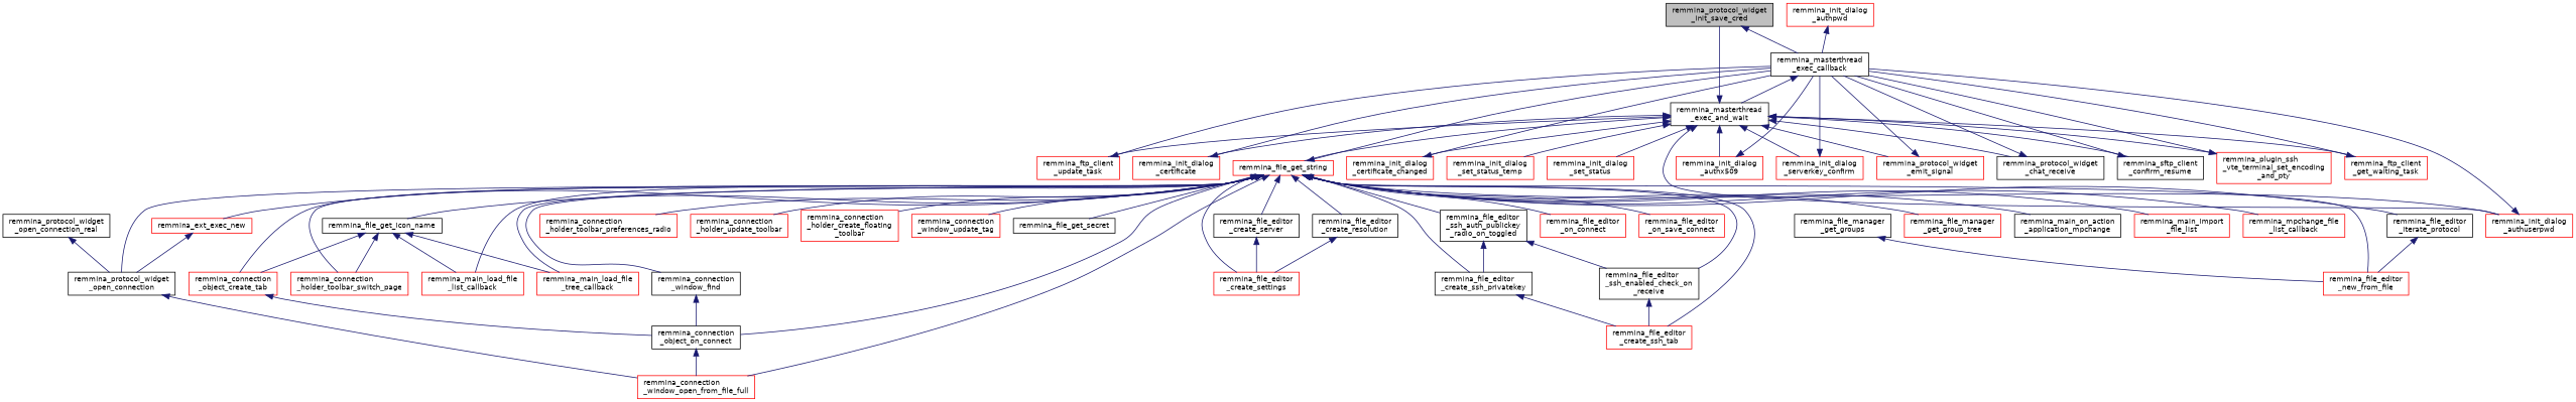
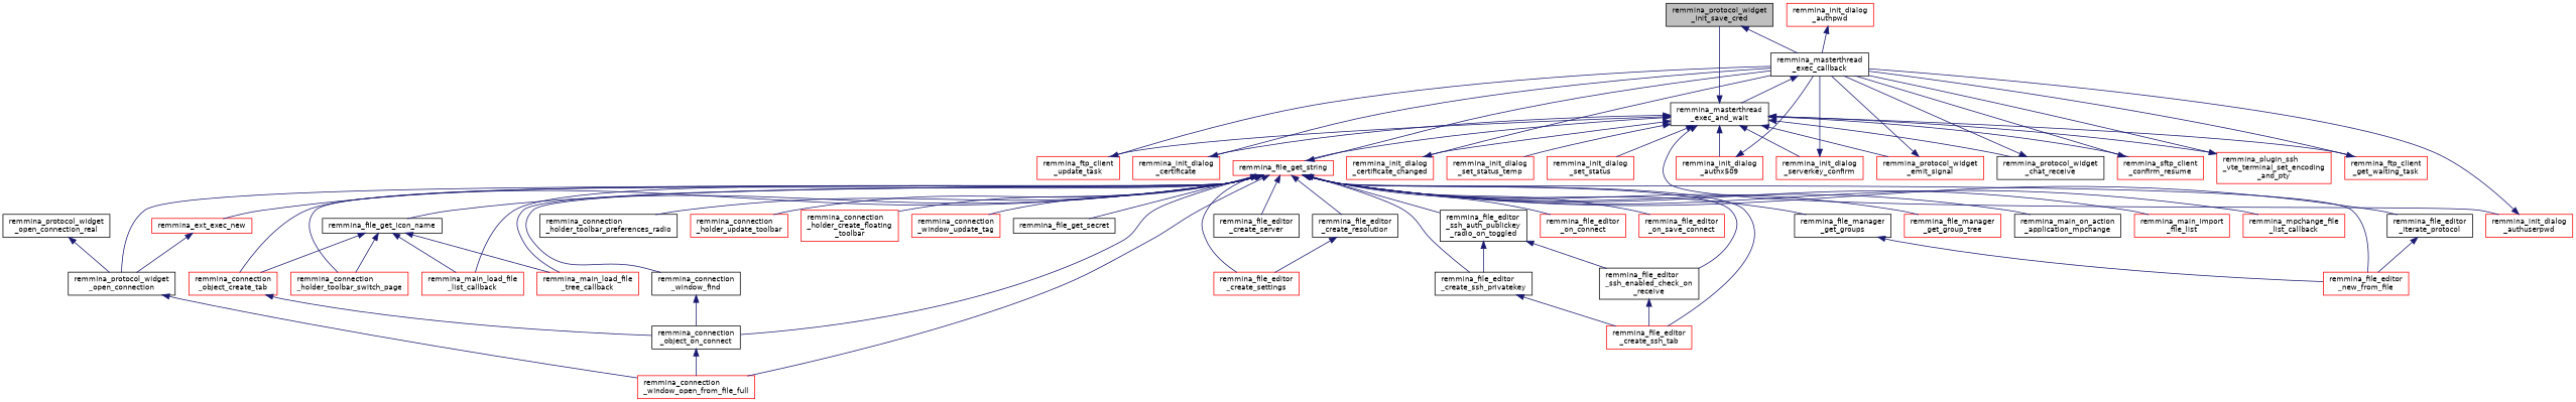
  digraph {
    rankdir=TB
    node [color=red fillcolor=white fontname=Helvetica fontsize=10 shape=record style=filled]
    edge [color=midnightblue dir=back fontname=Helvetica fontsize=10 labelfontname=Helvetica labelfontsize=10 style=solid]
    n1 [color=black fillcolor=grey75 fontcolor=black height=0.2 label="remmina_protocol_widget\l_init_save_cred" width=0.4]
    n2 [color=black height=0.2 label="remmina_masterthread\l_exec_callback" width=0.4]
    n3 [color=black height=0.2 label="remmina_masterthread\l_exec_and_wait" width=0.4]
    n4 [height=0.2 label=remmina_file_get_string width=0.4]
    n5 [height=0.2 label="remmina_ftp_client\l_get_waiting_task" width=0.4]
    n6 [height=0.2 label="remmina_ftp_client\l_update_task" width=0.4]
    n7 [height=0.2 label="remmina_init_dialog\l_set_status" width=0.4]
    n8 [height=0.2 label="remmina_init_dialog\l_set_status_temp" width=0.4]
    n9 [height=0.2 label="remmina_init_dialog\l_authuserpwd" width=0.4]
    n10 [height=0.2 label="remmina_init_dialog\l_certificate" width=0.4]
    n11 [height=0.2 label="remmina_init_dialog\l_certificate_changed" width=0.4]
    n12 [height=0.2 label="remmina_init_dialog\l_authx509" width=0.4]
    n13 [height=0.2 label="remmina_init_dialog\l_serverkey_confirm" width=0.4]
    n14 [height=0.2 label="remmina_protocol_widget\l_emit_signal" width=0.4]
    n15 [color=black height=0.2 label="remmina_protocol_widget\l_chat_receive" width=0.4]
-   n16 [color=black height=0.2 label="remmina_sftp_client\l_confirm_resume" width=0.4]
+   n16 [height=0.2 label="remmina_sftp_client\l_confirm_resume" width=0.4]
    n17 [height=0.2 label="remmina_plugin_ssh\l_vte_terminal_set_encoding\l_and_pty" width=0.4]
    n18 [height=0.2 label="remmina_connection\l_holder_toolbar_switch_page" width=0.4]
-   n19 [height=0.2 label="remmina_connection\l_holder_toolbar_preferences_radio" width=0.4]
+   n19 [color=black height=0.2 label="remmina_connection\l_holder_toolbar_preferences_radio" width=0.4]
    n20 [height=0.2 label="remmina_connection\l_holder_update_toolbar" width=0.4]
    n21 [height=0.2 label="remmina_connection\l_holder_create_floating\l_toolbar" width=0.4]
    n22 [height=0.2 label="remmina_connection\l_window_update_tag" width=0.4]
    n23 [height=0.2 label="remmina_connection\l_object_create_tab" width=0.4]
    n24 [color=black height=0.2 label="remmina_connection\l_object_on_connect" width=0.4]
    n25 [height=0.2 label="remmina_connection\l_window_open_from_file_full" width=0.4]
    n26 [color=black height=0.2 label="remmina_connection\l_window_find" width=0.4]
    n27 [height=0.2 label=remmina_ext_exec_new width=0.4]
    n28 [color=black height=0.2 label="remmina_protocol_widget\l_open_connection" width=0.4]
    n29 [color=black height=0.2 label=remmina_file_get_secret width=0.4]
    n30 [color=black height=0.2 label=remmina_file_get_icon_name width=0.4]
    n31 [height=0.2 label="remmina_main_load_file\l_list_callback" width=0.4]
    n32 [height=0.2 label="remmina_main_load_file\l_tree_callback" width=0.4]
    n33 [color=black height=0.2 label="remmina_file_editor\l_ssh_auth_publickey\l_radio_on_toggled" width=0.4]
    n34 [color=black height=0.2 label="remmina_file_editor\l_ssh_enabled_check_on\l_receive" width=0.4]
    n35 [height=0.2 label="remmina_file_editor\l_create_ssh_tab" width=0.4]
    n36 [color=black height=0.2 label="remmina_file_editor\l_create_ssh_privatekey" width=0.4]
    n37 [color=black height=0.2 label="remmina_file_editor\l_create_server" width=0.4]
    n38 [height=0.2 label="remmina_file_editor\l_create_settings" width=0.4]
    n39 [color=black height=0.2 label="remmina_file_editor\l_create_resolution" width=0.4]
    n40 [height=0.2 label="remmina_file_editor\l_on_connect" width=0.4]
    n41 [height=0.2 label="remmina_file_editor\l_on_save_connect" width=0.4]
    n42 [color=black height=0.2 label="remmina_file_editor\l_iterate_protocol" width=0.4]
    n43 [height=0.2 label="remmina_file_editor\l_new_from_file" width=0.4]
    n44 [color=black height=0.2 label="remmina_file_manager\l_get_groups" width=0.4]
    n45 [height=0.2 label="remmina_file_manager\l_get_group_tree" width=0.4]
    n46 [color=black height=0.2 label="remmina_main_on_action\l_application_mpchange" width=0.4]
    n47 [height=0.2 label="remmina_main_import\l_file_list" width=0.4]
    n48 [height=0.2 label="remmina_mpchange_file\l_list_callback" width=0.4]
    n49 [height=0.2 label="remmina_init_dialog\l_authpwd" width=0.4]
    n50 [color=black height=0.2 label="remmina_protocol_widget\l_open_connection_real" width=0.4]
    n1 -> n2
    n2 -> n3
    n3 -> n1
    n3 -> n4
    n3 -> n5
    n3 -> n6
    n3 -> n7
    n3 -> n8
    n3 -> n9
    n3 -> n10
    n3 -> n11
    n3 -> n12
    n3 -> n13
    n3 -> n14
    n3 -> n15
    n3 -> n16
    n3 -> n17
    n4 -> n2
    n4 -> n18
    n4 -> n19
    n4 -> n20
    n4 -> n21
    n4 -> n22
    n4 -> n23
    n4 -> n24
    n4 -> n25
    n4 -> n26
    n4 -> n27
    n4 -> n28
    n4 -> n29
    n4 -> n30
    n4 -> n31
    n4 -> n32
    n4 -> n33
    n4 -> n34
    n4 -> n35
    n4 -> n36
    n4 -> n37
    n4 -> n38
    n4 -> n39
    n4 -> n40
    n4 -> n41
    n4 -> n42
    n4 -> n43
-   n4 -> n9
+   n4 -> n44
    n4 -> n45
    n4 -> n46
    n4 -> n47
    n4 -> n48
    n5 -> n2
    n6 -> n2
    n9 -> n2
    n10 -> n2
    n11 -> n2
    n12 -> n2
    n13 -> n2
    n14 -> n2
    n15 -> n2
    n16 -> n2
    n17 -> n2
    n23 -> n24
    n24 -> n25
    n26 -> n24
    n27 -> n28
    n28 -> n25
    n30 -> n18
    n30 -> n23
    n30 -> n31
    n30 -> n32
    n33 -> n34
    n33 -> n36
    n34 -> n35
    n36 -> n35
-   n37 -> n38
    n39 -> n38
    n42 -> n43
    n44 -> n43
    n49 -> n2
    n50 -> n28
  }
